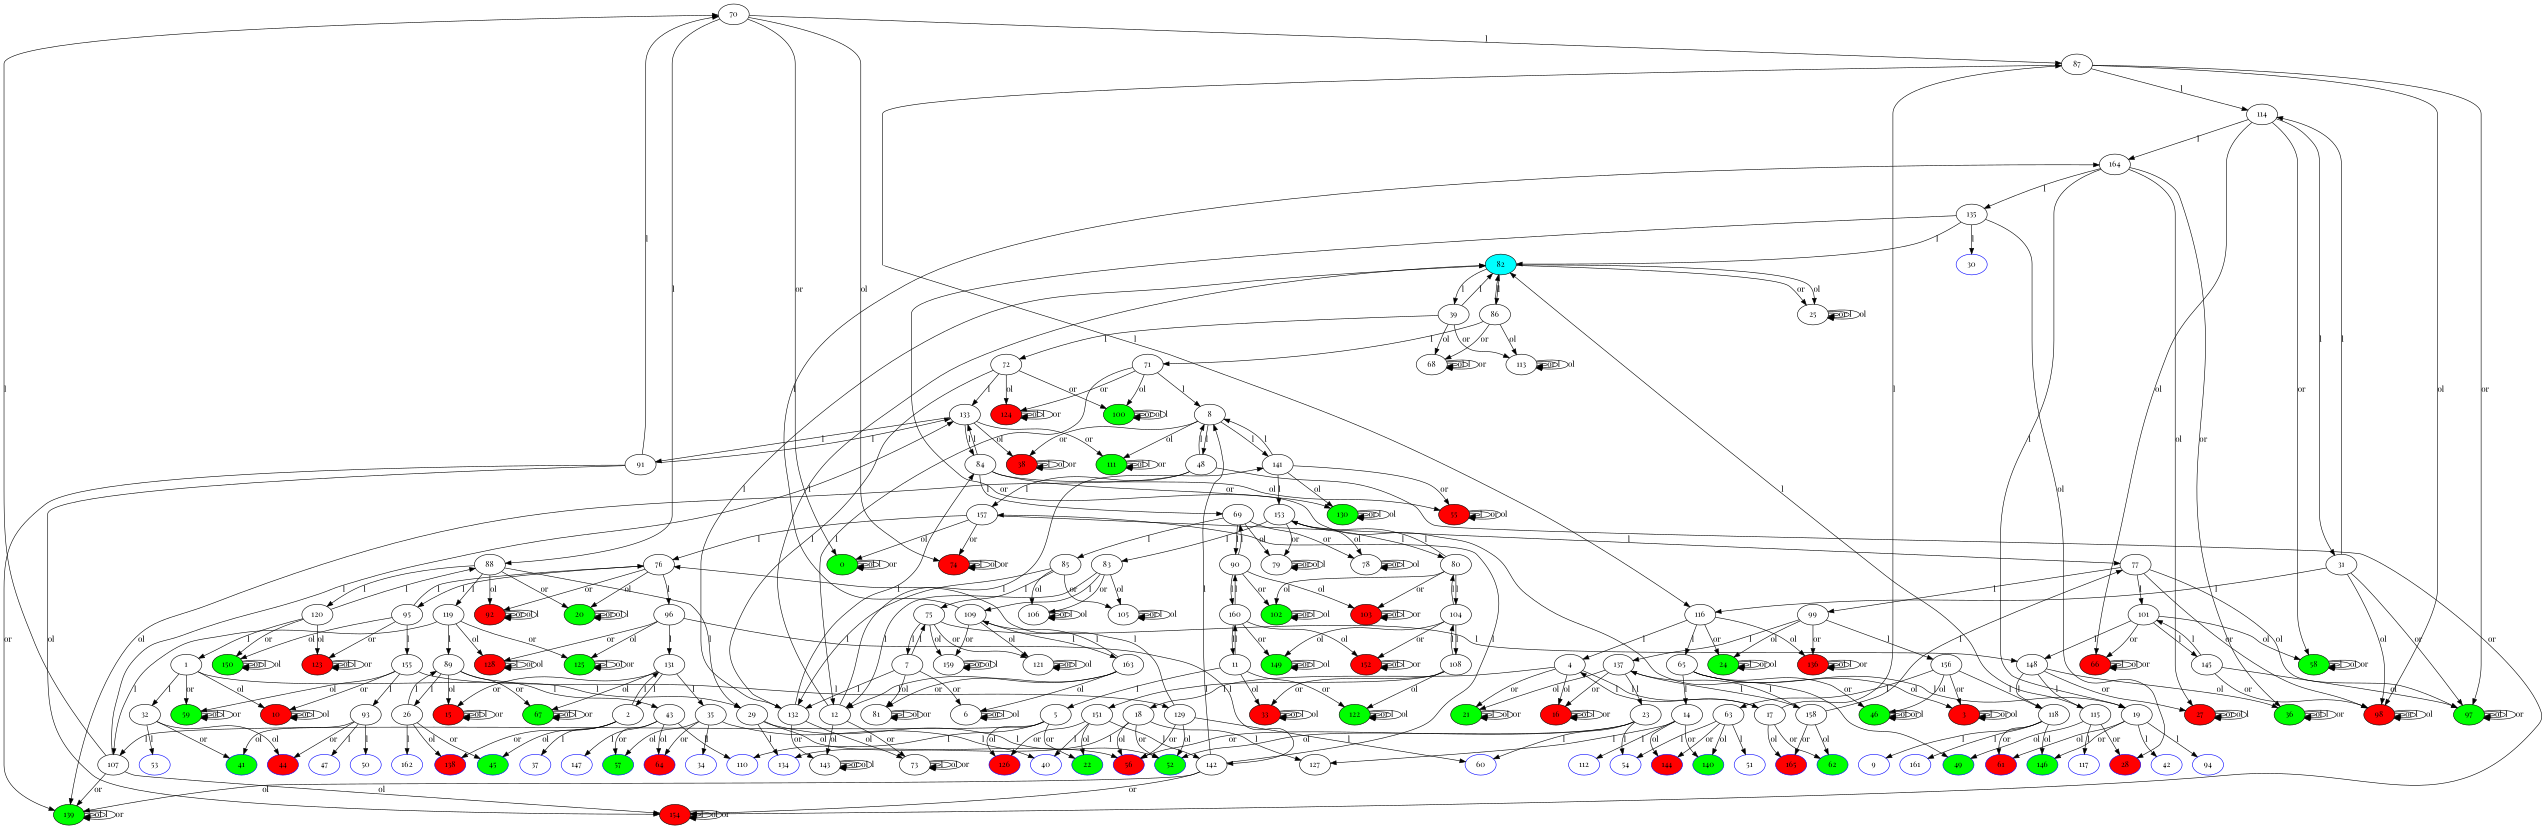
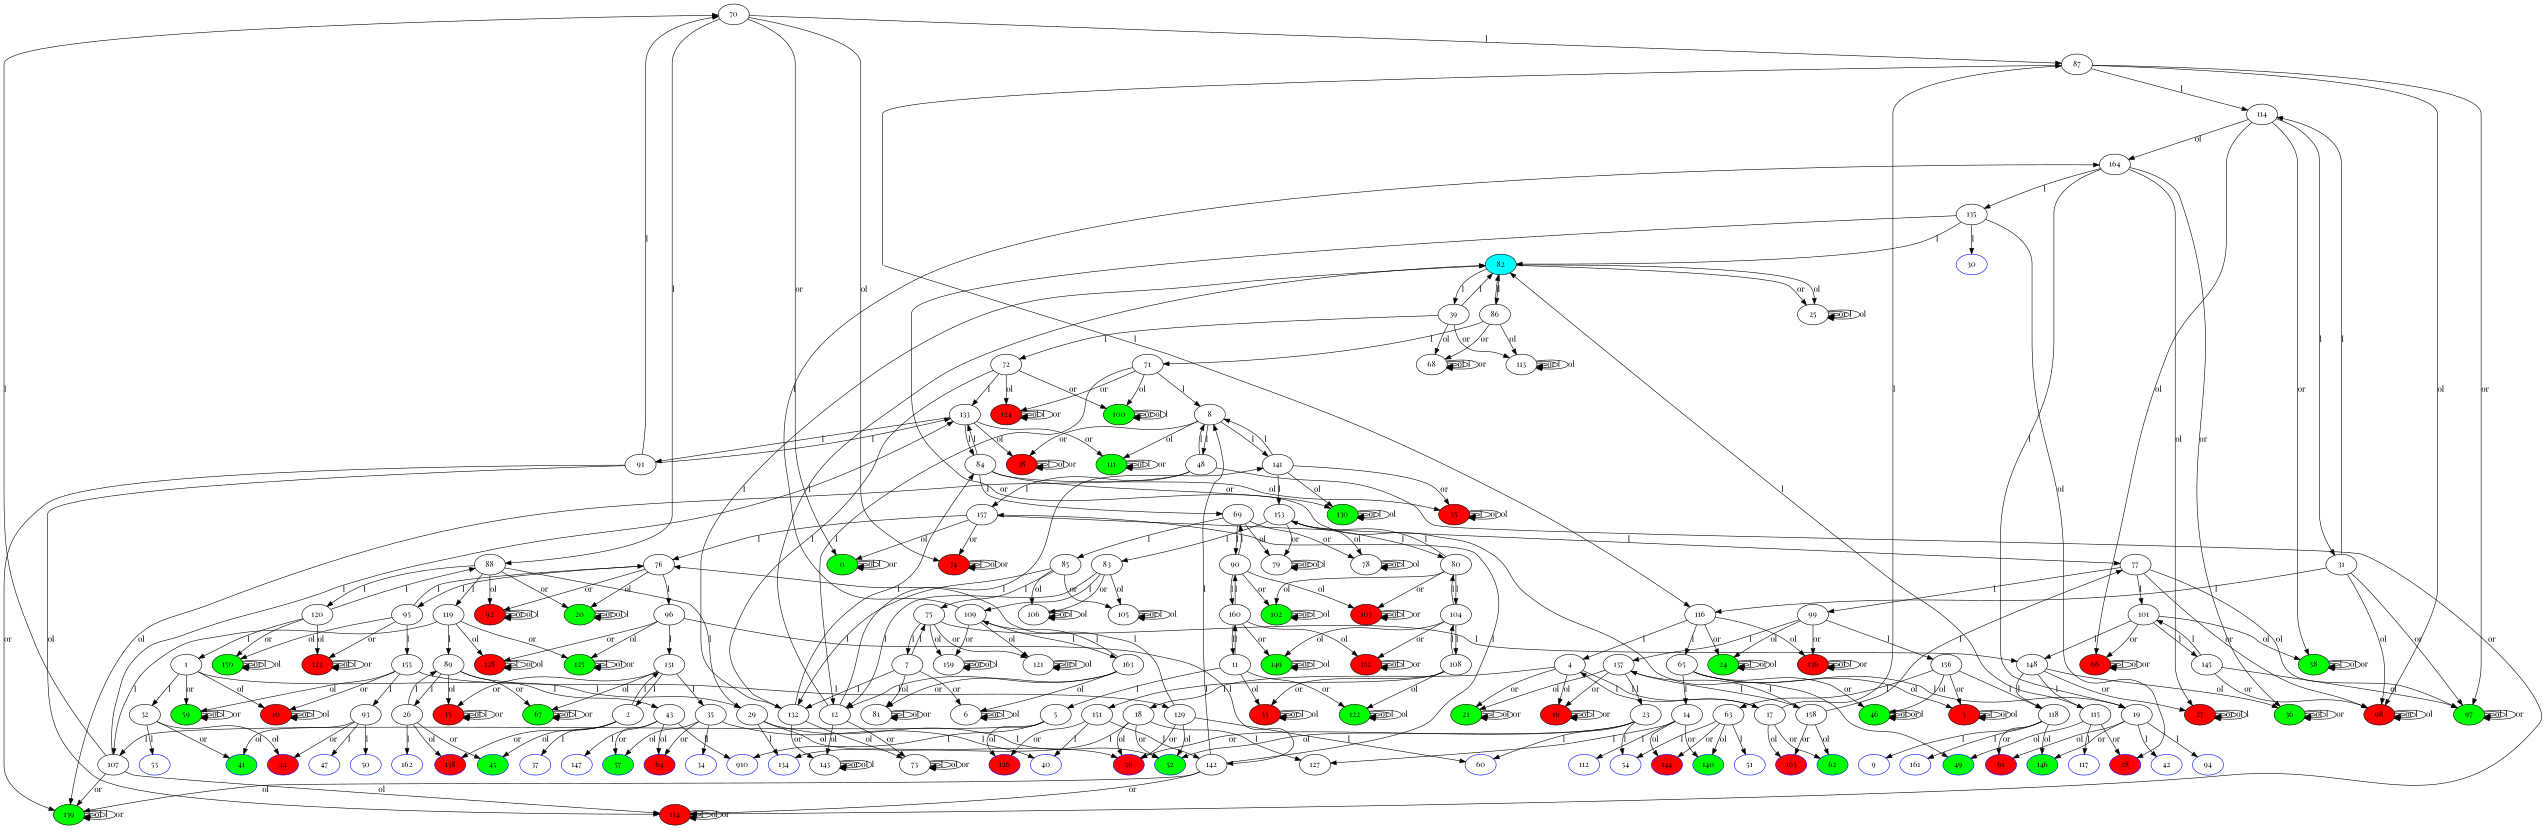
  digraph {
    fontname="Playfair Display"
    node [fontname="Playfair Display"]
    edge [fontname="Playfair Display"]
    n1 [fillcolor=green label=0 style=filled]
    n2 [label=1]
    n3 [fillcolor=red label=10 style=filled]
    n4 [label=29]
    n5 [label=32]
    n6 [fillcolor=green label=59 style=filled]
    n7 [color=blue fillcolor=green label=52 style=filled]
    n8 [color=blue fillcolor=red label=56 style=filled]
    n9 [color=blue label=134]
    n10 [color=blue fillcolor=green label=41 style=filled]
    n11 [color=blue fillcolor=red label=44 style=filled]
    n12 [color=blue label=53]
    n13 [label=2]
    n14 [color=blue label=37]
    n15 [color=blue fillcolor=green label=45 style=filled]
    n16 [label=131]
    n17 [color=blue fillcolor=red label=138 style=filled]
    n18 [fillcolor=red label=15 style=filled]
    n19 [label=35]
    n20 [fillcolor=green label=67 style=filled]
    n21 [fillcolor=red label=3 style=filled]
    n22 [label=4]
    n23 [fillcolor=red label=16 style=filled]
    n24 [label=17]
    n25 [label=18]
    n26 [fillcolor=green label=21 style=filled]
    n27 [color=blue fillcolor=green label=62 style=filled]
    n28 [label=87]
    n29 [color=blue fillcolor=red label=165 style=filled]
    n30 [color=black label=127]
    n31 [label=5]
-   n32 [color=blue fillcolor=green label=22 style=filled]
    n33 [label=107]
-   n34 [color=blue label=110]
+   n34 [color=blue label=910]
    n35 [color=blue fillcolor=red label=126 style=filled]
    n36 [fillcolor=green label=139 style=filled]
    n37 [fillcolor=red label=154 style=filled]
    n38 [label=70]
    n39 [label=133]
    n40 [label=6]
    n41 [label=7]
    n42 [label=75]
    n43 [label=81]
    n44 [label=132]
    n45 [label=121]
    n46 [label=148]
    n47 [label=159]
    n48 [label=73]
    n49 [fillcolor=cyan label=82 style=filled]
    n50 [label=143]
    n51 [label=84]
    n52 [label=8]
    n53 [fillcolor=red label=38 style=filled]
    n54 [label=48]
    n55 [fillcolor=green label=111 style=filled]
    n56 [label=141]
    n57 [label=157]
    n58 [fillcolor=red label=55 style=filled]
    n59 [label=153]
    n60 [fillcolor=green label=130 style=filled]
    n61 [color=blue label=9]
    n62 [label=11]
    n63 [fillcolor=red label=33 style=filled]
    n64 [fillcolor=green label=122 style=filled]
    n65 [label=160]
    n66 [label=90]
    n67 [fillcolor=green label=149 style=filled]
    n68 [fillcolor=red label=152 style=filled]
    n69 [label=12]
    n70 [label=25]
    n71 [label=39]
    n72 [label=86]
    n73 [label=14]
    n74 [color=blue label=112]
    n75 [color=blue fillcolor=green label=140 style=filled]
    n76 [color=blue fillcolor=red label=144 style=filled]
    n77 [fillcolor=green label=97 style=filled]
    n78 [fillcolor=red label=98 style=filled]
    n79 [label=114]
    n80 [label=116]
    n81 [label=19]
    n82 [color=blue label=42]
    n83 [color=blue fillcolor=red label=61 style=filled]
    n84 [color=blue label=94]
    n85 [color=blue fillcolor=green label=146 style=filled]
    n86 [fillcolor=green label=20 style=filled]
    n87 [label=23]
    n88 [color=blue label=54]
    n89 [color=blue label=60]
    n90 [fillcolor=green label=24 style=filled]
    n91 [label=26]
    n92 [label=89]
    n93 [color=blue label=162]
    n94 [label=43]
    n95 [fillcolor=red label=27 style=filled]
    n96 [color=blue fillcolor=red label=28 style=filled]
    n97 [label=88]
    n98 [fillcolor=red label=92 style=filled]
    n99 [label=119]
    n100 [label=120]
    n101 [color=blue label=30]
    n102 [label=31]
    n103 [fillcolor=green label=58 style=filled]
    n104 [fillcolor=red label=66 style=filled]
    n105 [label=164]
    n106 [label=65]
    n107 [fillcolor=red label=136 style=filled]
    n108 [color=blue label=34]
    n109 [color=blue label=40]
    n110 [color=blue fillcolor=green label=57 style=filled]
    n111 [color=blue fillcolor=red label=64 style=filled]
    n112 [fillcolor=green label=36 style=filled]
    n113 [label=68]
    n114 [label=72]
    n115 [label=113]
    n116 [fillcolor=green label=100 style=filled]
    n117 [fillcolor=red label=124 style=filled]
    n118 [color=blue label=147]
    n119 [fillcolor=green label=46 style=filled]
    n120 [color=blue label=47]
    n121 [fillcolor=red label=74 style=filled]
    n122 [label=76]
    n123 [label=77]
    n124 [color=blue fillcolor=green label=49 style=filled]
    n125 [color=blue label=50]
    n126 [color=blue label=51]
    n127 [label=63]
    n128 [label=69]
    n129 [label=78]
    n130 [label=79]
    n131 [label=85]
    n132 [label=105]
    n133 [label=106]
    n134 [fillcolor=green label=102 style=filled]
    n135 [fillcolor=red label=103 style=filled]
    n136 [label=71]
    n137 [label=91]
    n138 [label=115]
    n139 [label=118]
    n140 [label=95]
    n141 [label=96]
    n142 [fillcolor=red label=123 style=filled]
    n143 [fillcolor=green label=150 style=filled]
    n144 [label=155]
    n145 [fillcolor=green label=125 style=filled]
    n146 [fillcolor=red label=128 style=filled]
    n147 [label=142]
    n148 [label=99]
    n149 [label=101]
    n150 [label=137]
    n151 [label=156]
    n152 [label=145]
    n153 [label=80]
    n154 [label=104]
    n155 [label=108]
    n156 [label=83]
    n157 [label=109]
    n158 [label=163]
    n159 [label=93]
    n160 [label=129]
    n161 [label=158]
    n162 [label=151]
    n163 [label=135]
    n164 [color=blue label=117]
    n165 [color=blue label=161]
    n1 -> n1 [label=ol]
    n1 -> n1 [label=l]
    n1 -> n1 [label=or]
    n2 -> n3 [label=ol]
    n2 -> n4 [label=l]
    n2 -> n5 [label=l]
    n2 -> n6 [label=or]
    n3 -> n3 [label=or]
    n3 -> n3 [label=l]
    n3 -> n3 [label=ol]
    n4 -> n7 [label=l]
    n4 -> n8 [label=ol]
    n4 -> n9 [label=l]
    n5 -> n10 [label=or]
    n5 -> n11 [label=ol]
    n5 -> n12 [label=l]
    n6 -> n6 [label=ol]
    n6 -> n6 [label=l]
    n6 -> n6 [label=or]
    n13 -> n14 [label=l]
    n13 -> n15 [label=ol]
    n13 -> n16 [label=l]
    n13 -> n17 [label=or]
    n16 -> n13 [label=l]
    n16 -> n18 [label=or]
    n16 -> n19 [label=l]
    n16 -> n20 [label=ol]
    n18 -> n18 [label=ol]
    n18 -> n18 [label=l]
    n18 -> n18 [label=or]
    n19 -> n108 [label=l]
    n19 -> n109 [label=l]
    n19 -> n110 [label=ol]
    n19 -> n111 [label=or]
    n20 -> n20 [label=ol]
    n20 -> n20 [label=l]
    n20 -> n20 [label=or]
    n21 -> n21 [label=l]
    n21 -> n21 [label=or]
    n21 -> n21 [label=ol]
    n22 -> n23 [label=ol]
    n22 -> n24 [label=l]
    n22 -> n25 [label=l]
    n22 -> n26 [label=or]
    n23 -> n23 [label=ol]
    n23 -> n23 [label=l]
    n23 -> n23 [label=or]
    n24 -> n22 [label=l]
    n24 -> n27 [label=or]
    n24 -> n28 [label=l]
    n24 -> n29 [label=ol]
    n25 -> n7 [label=or]
    n25 -> n8 [label=ol]
    n25 -> n9 [label=l]
    n25 -> n30 [label=l]
    n26 -> n26 [label=l]
    n26 -> n26 [label=ol]
    n26 -> n26 [label=or]
    n28 -> n77 [label=or]
    n28 -> n78 [label=ol]
    n28 -> n79 [label=l]
    n28 -> n80 [label=l]
-   n31 -> n32 [label=or]
    n31 -> n33 [label=l]
    n31 -> n34 [label=l]
    n31 -> n35 [label=ol]
    n33 -> n36 [label=or]
    n33 -> n37 [label=ol]
    n33 -> n38 [label=l]
    n33 -> n39 [label=l]
    n36 -> n36 [label=ol]
    n36 -> n36 [label=l]
    n36 -> n36 [label=or]
    n37 -> n37 [label=l]
    n37 -> n37 [label=ol]
    n37 -> n37 [label=or]
    n38 -> n1 [label=or]
    n38 -> n28 [label=l]
    n38 -> n97 [label=l]
    n38 -> n121 [label=ol]
    n39 -> n51 [label=l]
    n39 -> n53 [label=ol]
    n39 -> n55 [label=or]
    n39 -> n137 [label=l]
    n40 -> n40 [label=or]
    n40 -> n40 [label=l]
    n40 -> n40 [label=ol]
    n41 -> n40 [label=or]
    n41 -> n42 [label=l]
    n41 -> n43 [label=ol]
    n41 -> n44 [label=l]
    n42 -> n41 [label=l]
    n42 -> n45 [label=or]
    n42 -> n46 [label=l]
    n42 -> n47 [label=ol]
    n43 -> n43 [label=l]
    n43 -> n43 [label=ol]
    n43 -> n43 [label=or]
    n44 -> n48 [label=ol]
    n44 -> n49 [label=l]
    n44 -> n50 [label=or]
    n44 -> n51 [label=l]
    n45 -> n45 [label=or]
    n45 -> n45 [label=l]
    n45 -> n45 [label=ol]
    n46 -> n95 [label=or]
    n46 -> n112 [label=ol]
    n46 -> n138 [label=l]
    n46 -> n139 [label=l]
    n47 -> n47 [label=or]
    n47 -> n47 [label=ol]
    n47 -> n47 [label=l]
    n48 -> n48 [label=l]
    n48 -> n48 [label=ol]
    n48 -> n48 [label=or]
    n49 -> n70 [label=ol]
    n49 -> n70 [label=or]
    n49 -> n71 [label=l]
    n49 -> n72 [label=l]
    n50 -> n50 [label=or]
    n50 -> n50 [label=ol]
    n50 -> n50 [label=l]
    n51 -> n39 [label=l]
    n51 -> n58 [label=ol]
    n51 -> n60 [label=or]
    n51 -> n128 [label=l]
    n52 -> n53 [label=or]
    n52 -> n54 [label=l]
    n52 -> n55 [label=ol]
    n52 -> n56 [label=l]
    n53 -> n53 [label=l]
    n53 -> n53 [label=ol]
    n53 -> n53 [label=or]
    n54 -> n36 [label=ol]
    n54 -> n37 [label=or]
    n54 -> n52 [label=l]
    n54 -> n57 [label=l]
    n55 -> n55 [label=ol]
    n55 -> n55 [label=l]
    n55 -> n55 [label=or]
    n56 -> n52 [label=l]
    n56 -> n58 [label=or]
    n56 -> n59 [label=l]
    n56 -> n60 [label=ol]
    n57 -> n1 [label=ol]
    n57 -> n121 [label=or]
    n57 -> n122 [label=l]
    n57 -> n123 [label=l]
    n58 -> n58 [label=l]
    n58 -> n58 [label=or]
    n58 -> n58 [label=ol]
    n59 -> n129 [label=ol]
    n59 -> n130 [label=or]
    n59 -> n153 [label=l]
    n59 -> n156 [label=l]
    n60 -> n60 [label=or]
    n60 -> n60 [label=l]
    n60 -> n60 [label=ol]
    n62 -> n31 [label=l]
    n62 -> n63 [label=ol]
    n62 -> n64 [label=or]
    n62 -> n65 [label=l]
    n63 -> n63 [label=or]
    n63 -> n63 [label=l]
    n63 -> n63 [label=ol]
    n64 -> n64 [label=or]
    n64 -> n64 [label=l]
    n64 -> n64 [label=ol]
    n65 -> n62 [label=l]
    n65 -> n66 [label=l]
    n65 -> n67 [label=or]
    n65 -> n68 [label=ol]
    n66 -> n65 [label=l]
    n66 -> n128 [label=l]
    n66 -> n134 [label=or]
    n66 -> n135 [label=ol]
    n67 -> n67 [label=or]
    n67 -> n67 [label=l]
    n67 -> n67 [label=ol]
    n68 -> n68 [label=ol]
    n68 -> n68 [label=l]
    n68 -> n68 [label=or]
    n69 -> n48 [label=or]
    n69 -> n49 [label=l]
    n69 -> n50 [label=ol]
    n69 -> n56 [label=l]
    n70 -> n70 [label=or]
    n70 -> n70 [label=l]
    n70 -> n70 [label=ol]
    n71 -> n49 [label=l]
    n71 -> n113 [label=ol]
    n71 -> n114 [label=l]
    n71 -> n115 [label=or]
    n72 -> n49 [label=l]
    n72 -> n113 [label=or]
    n72 -> n115 [label=ol]
    n72 -> n136 [label=l]
    n73 -> n30 [label=l]
    n73 -> n74 [label=l]
    n73 -> n75 [label=or]
    n73 -> n76 [label=ol]
    n77 -> n77 [label=ol]
    n77 -> n77 [label=l]
    n77 -> n77 [label=or]
    n78 -> n78 [label=or]
    n78 -> n78 [label=l]
    n78 -> n78 [label=ol]
    n79 -> n102 [label=l]
    n79 -> n103 [label=or]
    n79 -> n104 [label=ol]
-   n79 -> n105 [label=l]
+   n79 -> n105 [label=ol]
    n80 -> n22 [label=l]
    n80 -> n90 [label=or]
    n80 -> n106 [label=l]
    n80 -> n107 [label=ol]
    n81 -> n82 [label=l]
    n81 -> n83 [label=ol]
    n81 -> n84 [label=l]
    n81 -> n85 [label=or]
    n86 -> n86 [label=or]
    n86 -> n86 [label=ol]
    n86 -> n86 [label=l]
    n87 -> n7 [label=ol]
    n87 -> n8 [label=or]
    n87 -> n88 [label=l]
    n87 -> n89 [label=l]
    n90 -> n90 [label=l]
    n90 -> n90 [label=or]
    n90 -> n90 [label=ol]
    n91 -> n15 [label=or]
    n91 -> n17 [label=ol]
    n91 -> n92 [label=l]
    n91 -> n93 [label=l]
    n92 -> n18 [label=ol]
    n92 -> n20 [label=or]
    n92 -> n91 [label=l]
    n92 -> n94 [label=l]
    n94 -> n34 [label=l]
    n94 -> n110 [label=or]
    n94 -> n111 [label=ol]
    n94 -> n118 [label=l]
    n95 -> n95 [label=or]
    n95 -> n95 [label=ol]
    n95 -> n95 [label=l]
    n97 -> n4 [label=l]
    n97 -> n86 [label=or]
    n97 -> n98 [label=ol]
    n97 -> n99 [label=l]
    n97 -> n100 [label=l]
    n98 -> n98 [label=or]
    n98 -> n98 [label=ol]
    n98 -> n98 [label=l]
    n99 -> n33 [label=l]
    n99 -> n92 [label=l]
    n99 -> n145 [label=or]
    n99 -> n146 [label=ol]
    n100 -> n2 [label=l]
    n100 -> n97 [label=l]
    n100 -> n142 [label=ol]
    n100 -> n143 [label=or]
    n102 -> n77 [label=or]
    n102 -> n78 [label=ol]
    n102 -> n79 [label=l]
    n102 -> n80 [label=l]
    n103 -> n103 [label=l]
    n103 -> n103 [label=ol]
    n103 -> n103 [label=or]
    n104 -> n104 [label=l]
    n104 -> n104 [label=ol]
    n104 -> n104 [label=or]
    n105 -> n81 [label=l]
    n105 -> n95 [label=ol]
    n105 -> n112 [label=or]
    n105 -> n163 [label=l]
    n106 -> n21 [label=ol]
    n106 -> n73 [label=l]
    n106 -> n81 [label=l]
    n106 -> n119 [label=or]
    n107 -> n107 [label=ol]
    n107 -> n107 [label=l]
    n107 -> n107 [label=or]
    n112 -> n112 [label=ol]
    n112 -> n112 [label=l]
    n112 -> n112 [label=or]
    n113 -> n113 [label=ol]
    n113 -> n113 [label=l]
    n113 -> n113 [label=or]
    n114 -> n39 [label=l]
    n114 -> n44 [label=l]
    n114 -> n116 [label=or]
    n114 -> n117 [label=ol]
    n115 -> n115 [label=or]
    n115 -> n115 [label=l]
    n115 -> n115 [label=ol]
    n116 -> n116 [label=or]
    n116 -> n116 [label=ol]
    n116 -> n116 [label=l]
    n117 -> n117 [label=ol]
    n117 -> n117 [label=l]
    n117 -> n117 [label=or]
    n119 -> n119 [label=ol]
    n119 -> n119 [label=or]
    n119 -> n119 [label=l]
    n121 -> n121 [label=l]
    n121 -> n121 [label=ol]
    n121 -> n121 [label=or]
    n122 -> n86 [label=ol]
    n122 -> n98 [label=or]
    n122 -> n140 [label=l]
    n122 -> n141 [label=l]
    n123 -> n77 [label=ol]
    n123 -> n78 [label=or]
    n123 -> n148 [label=l]
    n123 -> n149 [label=l]
    n127 -> n75 [label=ol]
    n127 -> n76 [label=or]
    n127 -> n88 [label=l]
    n127 -> n126 [label=l]
    n128 -> n66 [label=l]
    n128 -> n129 [label=or]
    n128 -> n130 [label=ol]
    n128 -> n131 [label=l]
    n129 -> n129 [label=or]
    n129 -> n129 [label=l]
    n129 -> n129 [label=ol]
    n130 -> n130 [label=or]
    n130 -> n130 [label=ol]
    n130 -> n130 [label=l]
    n131 -> n42 [label=l]
    n131 -> n44 [label=l]
    n131 -> n132 [label=or]
    n131 -> n133 [label=ol]
    n132 -> n132 [label=or]
    n132 -> n132 [label=l]
    n132 -> n132 [label=ol]
    n133 -> n133 [label=or]
    n133 -> n133 [label=l]
    n133 -> n133 [label=ol]
    n134 -> n134 [label=or]
    n134 -> n134 [label=l]
    n134 -> n134 [label=ol]
    n135 -> n135 [label=ol]
    n135 -> n135 [label=l]
    n135 -> n135 [label=or]
    n136 -> n52 [label=l]
    n136 -> n69 [label=l]
    n136 -> n116 [label=ol]
    n136 -> n117 [label=or]
    n137 -> n36 [label=or]
    n137 -> n37 [label=ol]
    n137 -> n38 [label=l]
    n137 -> n39 [label=l]
    n138 -> n49 [label=l]
    n138 -> n96 [label=or]
    n138 -> n124 [label=ol]
    n138 -> n164 [label=l]
    n139 -> n61 [label=l]
    n139 -> n83 [label=or]
    n139 -> n85 [label=ol]
    n139 -> n165 [label=l]
    n140 -> n122 [label=l]
    n140 -> n142 [label=or]
    n140 -> n143 [label=ol]
    n140 -> n144 [label=l]
    n141 -> n16 [label=l]
    n141 -> n145 [label=ol]
    n141 -> n146 [label=or]
    n141 -> n147 [label=l]
    n142 -> n142 [label=ol]
    n142 -> n142 [label=l]
    n142 -> n142 [label=or]
    n143 -> n143 [label=or]
    n143 -> n143 [label=l]
    n143 -> n143 [label=ol]
    n144 -> n3 [label=or]
    n144 -> n6 [label=ol]
    n144 -> n159 [label=l]
    n144 -> n160 [label=l]
    n145 -> n145 [label=l]
    n145 -> n145 [label=ol]
    n145 -> n145 [label=or]
    n146 -> n146 [label=l]
    n146 -> n146 [label=or]
    n146 -> n146 [label=ol]
    n147 -> n36 [label=ol]
    n147 -> n37 [label=or]
    n147 -> n52 [label=l]
    n147 -> n57 [label=l]
    n148 -> n90 [label=ol]
    n148 -> n107 [label=or]
    n148 -> n150 [label=l]
    n148 -> n151 [label=l]
    n149 -> n46 [label=l]
    n149 -> n103 [label=ol]
    n149 -> n104 [label=or]
    n149 -> n152 [label=l]
    n150 -> n23 [label=or]
    n150 -> n26 [label=ol]
    n150 -> n87 [label=l]
    n150 -> n161 [label=l]
    n151 -> n21 [label=or]
    n151 -> n119 [label=ol]
    n151 -> n127 [label=l]
    n151 -> n139 [label=l]
    n152 -> n77 [label=ol]
    n152 -> n78 [label=or]
    n152 -> n149 [label=l]
    n153 -> n59 [label=l]
    n153 -> n134 [label=ol]
    n153 -> n135 [label=or]
    n153 -> n154 [label=l]
    n154 -> n67 [label=ol]
    n154 -> n68 [label=or]
    n154 -> n153 [label=l]
    n154 -> n155 [label=l]
    n155 -> n63 [label=or]
    n155 -> n64 [label=ol]
    n155 -> n154 [label=l]
    n155 -> n162 [label=l]
    n156 -> n69 [label=l]
    n156 -> n132 [label=ol]
    n156 -> n133 [label=or]
    n156 -> n157 [label=l]
    n157 -> n45 [label=ol]
    n157 -> n47 [label=or]
    n157 -> n105 [label=l]
    n157 -> n158 [label=l]
    n158 -> n40 [label=ol]
    n158 -> n43 [label=or]
    n158 -> n69 [label=l]
    n158 -> n157 [label=l]
    n159 -> n10 [label=ol]
    n159 -> n11 [label=or]
    n159 -> n120 [label=l]
    n159 -> n125 [label=l]
    n160 -> n7 [label=ol]
    n160 -> n8 [label=or]
    n160 -> n89 [label=l]
    n160 -> n122 [label=l]
    n161 -> n27 [label=ol]
    n161 -> n29 [label=or]
    n161 -> n123 [label=l]
    n161 -> n150 [label=l]
-   n162 -> n32 [label=ol]
    n162 -> n35 [label=or]
    n162 -> n109 [label=l]
    n162 -> n147 [label=l]
    n163 -> n49 [label=l]
    n163 -> n96 [label=ol]
    n163 -> n101 [label=l]
    n163 -> n124 [label=or]
  }
